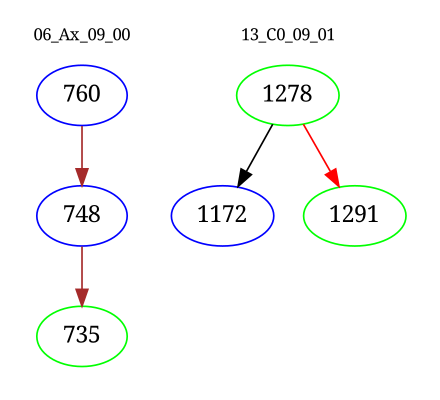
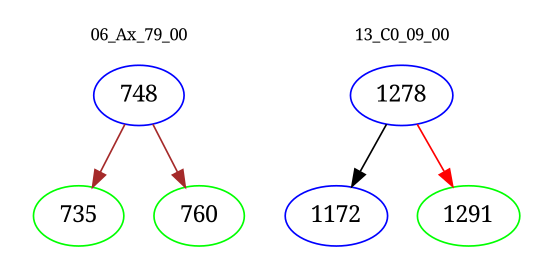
  digraph {
    fontname="Noto Serif"
    node [color=blue fontname="Noto Serif"]
    edge [color=brown fontname="Noto Serif"]
    n1 [label=748]
    n2 [color=green label=735]
-   n3 [label=760]
-   n4 [color=green label=1278]
+   n3 [color=green label=760]
+   n4 [label=1278]
    n5 [label=1172]
    n6 [color=green label=1291]
    subgraph cluster_1 {
      color=white
      fontsize=10
-     label="06_Ax_09_00"
+     label="06_Ax_79_00"
      n1
      n2
      n3
    }
    subgraph cluster_2 {
      color=white
      fontsize=10
-     label="13_C0_09_01"
+     label="13_C0_09_00"
      n4
      n5
      n6
    }
    n1 -> n2
-   n3 -> n1
+   n1 -> n3
    n4 -> n5 [color=black]
    n4 -> n6 [color=red]
  }
